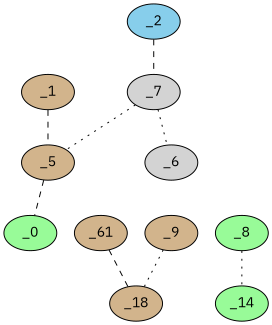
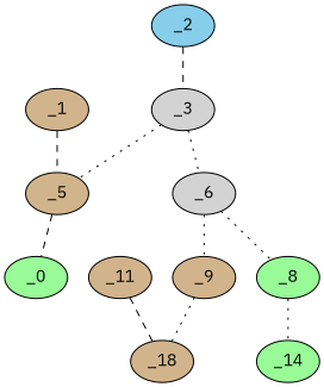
  graph {
    fontname="IBM Plex Sans"
    node [charge=0 chem=1 fillcolor=tan fontname="IBM Plex Sans" style=filled symbol="C  " x=2 y=-1.0878]
    edge [fontname="IBM Plex Sans" style=dotted valence=1]
    _1 [chem=2 symbol="O  " y=-0.7788]
    _5 [x=4.5691]
    _2 [fillcolor=skyblue x=2.9511]
-   _3 [chem=4 fillcolor=lightgrey symbol="N  " x=3.7601 y=-0.5 label=_7]
+   _3 [chem=4 fillcolor=lightgrey symbol="N  " x=3.7601 y=-0.5]
    _6 [chem=4 fillcolor=lightgrey symbol="N  " x=3.7601 y=0.5]
    n6 [fillcolor=palegreen label=_0 x=4.2601 y=-2.0388]
    _8 [fillcolor=palegreen x=2.9511 y=1.0878]
    _9 [x=4.5691 y=1.0878]
    n9 [chem=2 fillcolor=palegreen label=_14 symbol="O  " y=0.7788]
    n10 [label=_18 x=4.2601 y=2.0388]
-   _11 [chem=2 symbol="O  " x=3.2601 y=2.0388 label=_61]
+   _11 [chem=2 symbol="O  " x=3.2601 y=2.0388]
    _1 -- _5 [style=dashed valence=2]
    _5 -- n6 [style=dashed]
    _2 -- _3 [style=dashed]
    _3 -- _5
    _3 -- _6
+   _6 -- _8
+   _6 -- _9
    _8 -- n9 [valence=2]
    _9 -- n10
    _11 -- n10 [style=dashed]
  }
